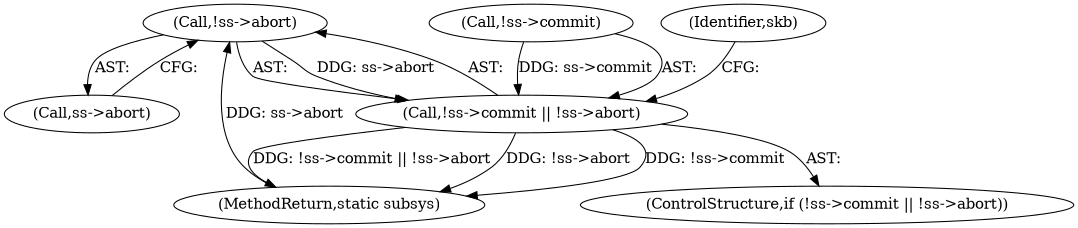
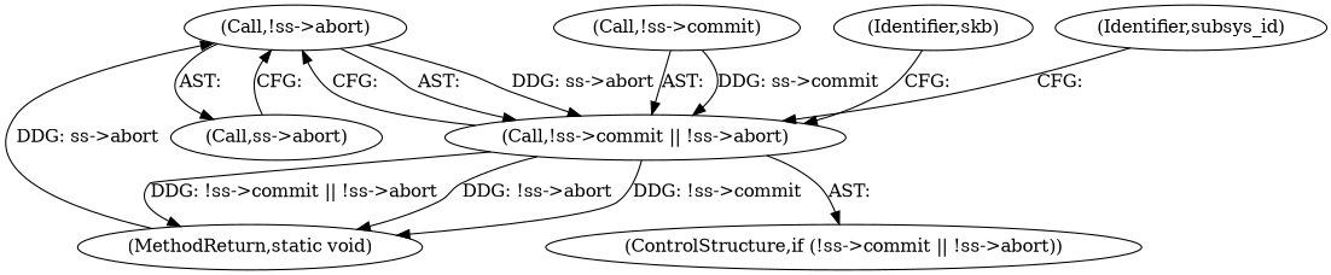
  digraph {
    n1 [label="(Call,!ss->abort)"]
    n2 [label="(Call,!ss->commit || !ss->abort)"]
    n3 [label="(Call,ss->abort)"]
-   n4 [label="(MethodReturn,static subsys)"]
+   n4 [label="(MethodReturn,static void)"]
    n5 [label="(ControlStructure,if (!ss->commit || !ss->abort))"]
    n6 [label="(Call,!ss->commit)"]
    n7 [label="(Identifier,skb)"]
+   n8 [label="(Identifier,subsys_id)"]
    n1 -> n2 [label="AST: "]
    n1 -> n2 [label="DDG: ss->abort"]
    n1 -> n3 [label="AST: "]
-   n2 -> n1 [label="AST: "]
+   n2 -> n1 [label="CFG: "]
    n2 -> n4 [label="DDG: !ss->commit"]
    n2 -> n4 [label="DDG: !ss->commit || !ss->abort"]
    n2 -> n4 [label="DDG: !ss->abort"]
    n2 -> n5 [label="AST: "]
    n3 -> n1 [label="CFG: "]
    n4 -> n1 [label="DDG: ss->abort"]
    n6 -> n2 [label="AST: "]
    n6 -> n2 [label="DDG: ss->commit"]
    n7 -> n2 [label="CFG: "]
+   n8 -> n2 [label="CFG: "]
  }
